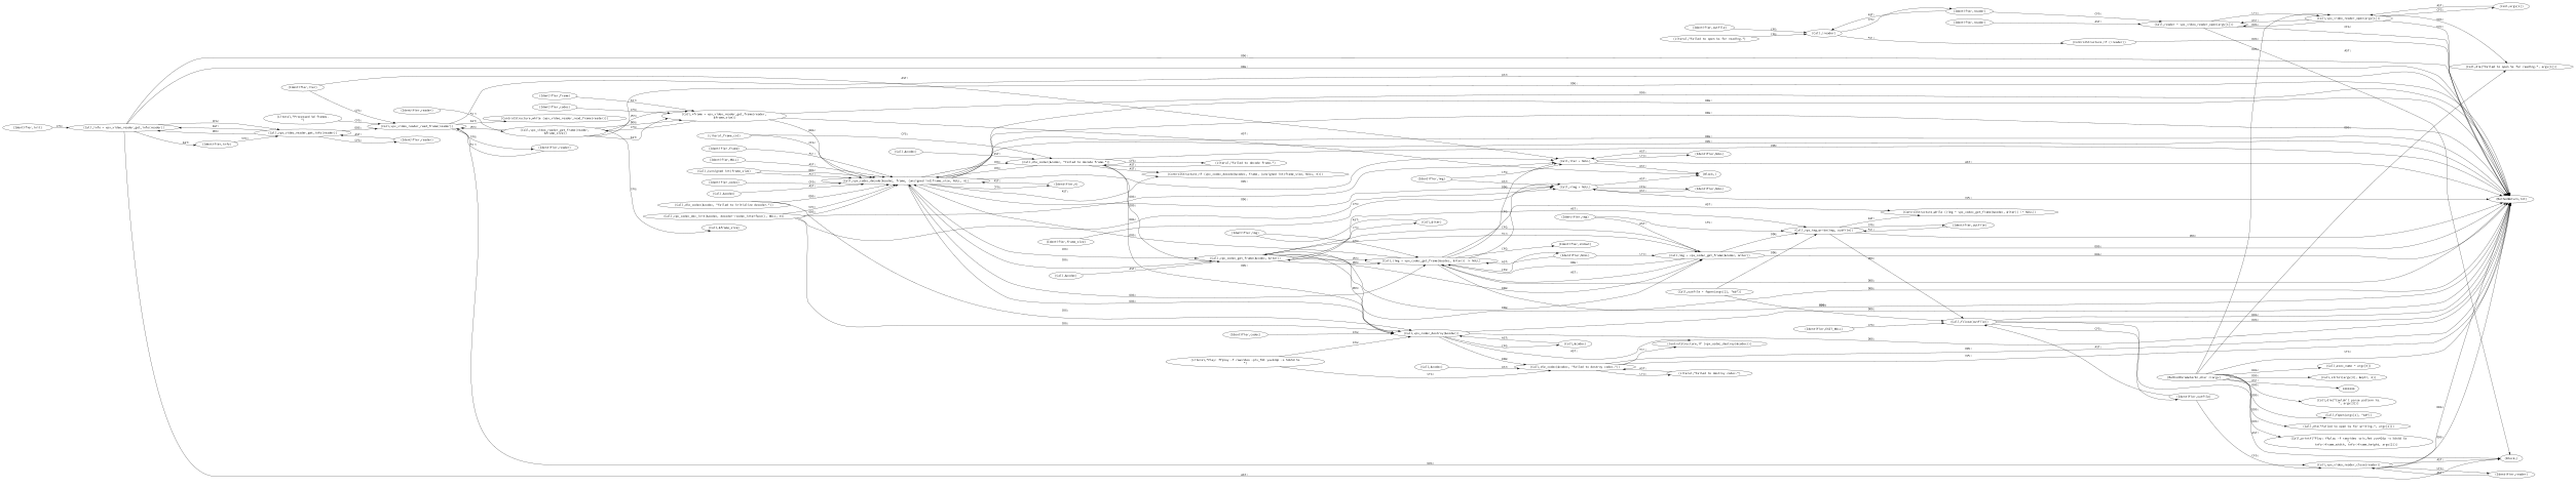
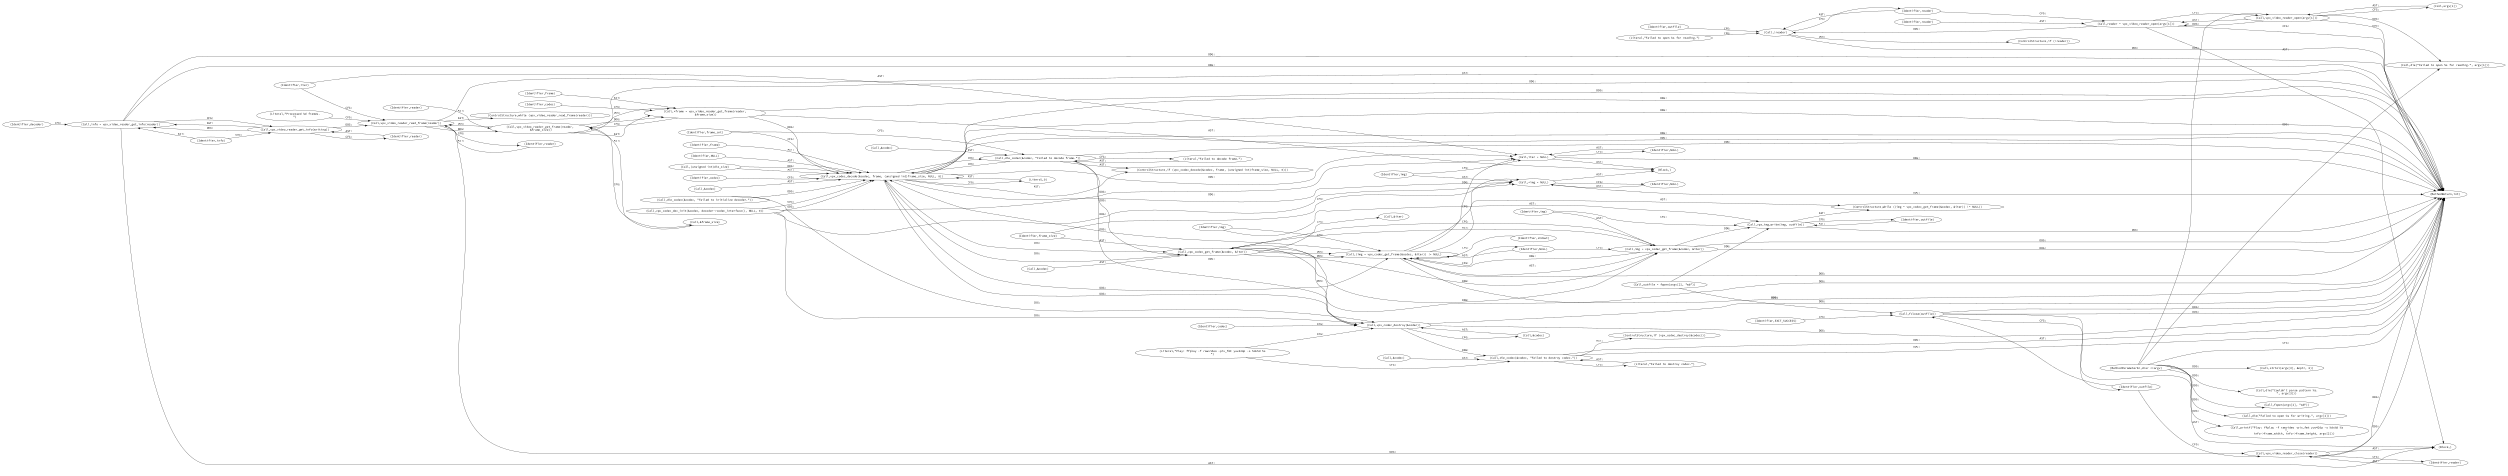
  digraph {
    fontname="Source Code Pro"
    rankdir=LR
    node [fontname="Source Code Pro"]
    edge [fontname="Source Code Pro"]
    n1 [label="(Call,!reader)"]
    n2 [label="(ControlStructure,if (!reader))"]
    n3 [label="(Identifier,reader)"]
    n4 [label="(MethodReturn,int)"]
-   n5 [label="(Call,vpx_video_reader_get_info(reader))"]
+   n5 [label="(Call,vpx_video_reader_get_info(writing))"]
    n6 [label="(Call,info = vpx_video_reader_get_info(reader))"]
    n7 [label="(Call,vpx_video_reader_read_frame(reader))"]
    n8 [label="(Identifier,reader)"]
    n9 [label="(Call,reader = vpx_video_reader_open(argv[1]))"]
    n10 [label="(Call,vpx_video_reader_open(argv[1]))"]
    n11 [label="(Block,)"]
    n12 [label="(Call,die(\"Failed to open %s for reading.\", argv[1]))"]
    n13 [label="(Call,argv[1])"]
    n14 [label="(MethodParameterIn,char **argv)"]
    n15 [label="(Call,die(\"Couldn't parse pattern %s.\n\", argv[3]))"]
    n16 [label="(Call,fopen(argv[2], \"wb\"))"]
    n17 [label="(Call,die(\"Failed to open %s for writing.\", argv[2]))"]
    n18 [label="(Call,printf(\"Play: ffplay -f rawvideo -pix_fmt yuv420p -s %dx%d %s\n\",\n         info->frame_width, info->frame_height, argv[2]))"]
-   n19 [label="(Call,exec_name = argv[0])"]
    n20 [label="(Call,strtol(argv[3], &nptr, 0))"]
-   1000100
    n22 [label="(Call,vpx_video_reader_get_frame(reader,\n &frame_size))"]
    n23 [label="(Call,vpx_video_reader_close(reader))"]
    n24 [label="(ControlStructure,while (vpx_video_reader_read_frame(reader)))"]
    n25 [label="(Identifier,reader)"]
    n26 [label="(Call,*frame = vpx_video_reader_get_frame(reader,\n &frame_size))"]
    n27 [label="(Call,&frame_size)"]
    n28 [label="(Identifier,reader)"]
    n29 [label="(Call,vpx_codec_decode(&codec, frame, (unsigned int)frame_size, NULL, 0))"]
    n30 [label="(Block,)"]
    n31 [label="(Call,iter = NULL)"]
    n32 [label="(Call,*img = NULL)"]
    n33 [label="(Call,die_codec(&codec, \"Failed to decode frame.\"))"]
    n34 [label="(Call,vpx_codec_get_frame(&codec, &iter))"]
    n35 [label="(Call,(img = vpx_codec_get_frame(&codec, &iter)) != NULL)"]
    n36 [label="(Call,vpx_codec_destroy(&codec))"]
-   n37 [label="(Identifier,0)"]
+   n37 [label="(Literal,0)"]
    n38 [label="(ControlStructure,if (vpx_codec_decode(&codec, frame, (unsigned int)frame_size, NULL, 0)))"]
    n39 [label="(Identifier,NULL)"]
    n40 [label="(Identifier,NULL)"]
    n41 [label="(Literal,\"Failed to decode frame.\")"]
    n42 [label="(Call,img = vpx_codec_get_frame(&codec, &iter))"]
    n43 [label="(Call,&iter)"]
    n44 [label="(Identifier,NULL)"]
    n45 [label="(ControlStructure,while ((img = vpx_codec_get_frame(&codec, &iter)) != NULL))"]
    n46 [label="(Call,die_codec(&codec, \"Failed to destroy codec.\"))"]
    n47 [label="(Call,&codec)"]
    n48 [label="(ControlStructure,if (vpx_codec_destroy(&codec)))"]
    n49 [label="(Call,vpx_img_write(img, outfile))"]
    n50 [label="(Call,fclose(outfile))"]
    n51 [label="(Identifier,outfile)"]
    n52 [label="(Identifier,outfile)"]
    n53 [label="(Literal,\"Failed to destroy codec.\")"]
    n54 [label="(Call,&codec)"]
    n55 [label="(Identifier,img)"]
    n56 [label="(Identifier,img)"]
-   n57 [label="(Literal,frame_cnt)"]
+   n57 [label="(Identifier,frame_cnt)"]
    n58 [label="(Identifier,outfile)"]
    n59 [label="(Identifier,frame)"]
    n60 [label="(Identifier,NULL)"]
    n61 [label="(Identifier,frame_size)"]
    n62 [label="(Call,vpx_codec_dec_init(&codec, decoder->codec_interface(), NULL, 0))"]
    n63 [label="(Literal,\"Failed to open %s for reading.\")"]
    n64 [label="(Literal,\"Play: ffplay -f rawvideo -pix_fmt yuv420p -s %dx%d %s\n\")"]
    n65 [label="(Identifier,img)"]
-   n66 [label="(Call,(unsigned int)frame_size)"]
+   n66 [label="(Call,(unsigned int)die_size)"]
    n67 [label="(Identifier,frame)"]
    n68 [label="(Identifier,codec)"]
    n69 [label="(Identifier,codec)"]
    n70 [label="(Call,&codec)"]
    n71 [label="(Literal,\"Processed %d frames.\n\")"]
    n72 [label="(Identifier,iter)"]
    n73 [label="(Call,&codec)"]
    n74 [label="(Call,outfile = fopen(argv[2], \"wb\"))"]
    n75 [label="(Identifier,codec)"]
    n76 [label="(Identifier,stdout)"]
    n77 [label="(Identifier,reader)"]
    n78 [label="(Call,&codec)"]
    n79 [label="(Identifier,info)"]
-   n80 [label="(Identifier,EXIT_NULL)"]
+   n80 [label="(Identifier,EXIT_SUCCESS)"]
    n81 [label="(Call,die_codec(&codec, \"Failed to initialize decoder.\"))"]
    n82 [label="(Identifier,reader)"]
-   n83 [label="(Identifier,init)"]
-   n1 -> n2 [label="AST: "]
+   n83 [label="(Identifier,decoder)"]
+   n1 -> n2 [label="DDG: "]
    n1 -> n3 [label="CFG: "]
-   n2 -> n4 [label="DDG: "]
+   n1 -> n4 [label="DDG: "]
    n3 -> n1 [label="AST: "]
    n3 -> n9 [label="CFG: "]
    n5 -> n6 [label="AST: "]
    n5 -> n6 [label="DDG: "]
    n5 -> n7 [label="DDG: "]
    n5 -> n8 [label="CFG: "]
    n6 -> n4 [label="DDG: "]
    n6 -> n4 [label="DDG: "]
    n6 -> n5 [label="CFG: "]
    n6 -> n11 [label="AST: "]
    n7 -> n4 [label="AST: "]
+   n7 -> n22 [label="DDG: "]
    n7 -> n23 [label="DDG: "]
    n7 -> n24 [label="AST: "]
    n7 -> n25 [label="CFG: "]
    n8 -> n5 [label="AST: "]
+   n9 -> n1 [label="DDG: "]
    n9 -> n4 [label="CFG: "]
    n9 -> n10 [label="CFG: "]
    n9 -> n11 [label="AST: "]
    n10 -> n4 [label="DDG: "]
    n10 -> n9 [label="AST: "]
    n10 -> n9 [label="DDG: "]
    n10 -> n12 [label="DDG: "]
    n10 -> n13 [label="CFG: "]
    n13 -> n10 [label="AST: "]
    n14 -> n4 [label="CFG: "]
    n14 -> n10 [label="DDG: "]
    n14 -> n12 [label="DDG: "]
    n14 -> n15 [label="DDG: "]
    n14 -> n16 [label="DDG: "]
    n14 -> n17 [label="DDG: "]
    n14 -> n18 [label="DDG: "]
-   n14 -> n19 [label="DDG: "]
    n14 -> n20 [label="DDG: "]
-   n14 -> 1000100 [label="AST: "]
    n22 -> n4 [label="DDG: "]
    n22 -> n7 [label="DDG: "]
    n22 -> n26 [label="AST: "]
    n22 -> n26 [label="DDG: "]
    n22 -> n26 [label="DDG: "]
    n22 -> n27 [label="CFG: "]
    n23 -> n4 [label="DDG: "]
    n23 -> n4 [label="DDG: "]
    n23 -> n11 [label="AST: "]
    n23 -> n28 [label="CFG: "]
    n25 -> n7 [label="AST: "]
    n26 -> n4 [label="DDG: "]
    n26 -> n22 [label="CFG: "]
    n26 -> n29 [label="DDG: "]
    n26 -> n30 [label="AST: "]
+   n27 -> n22 [label="AST: "]
    n28 -> n23 [label="AST: "]
    n29 -> n4 [label="DDG: "]
    n29 -> n4 [label="DDG: "]
    n29 -> n4 [label="DDG: "]
    n29 -> n4 [label="DDG: "]
    n29 -> n31 [label="DDG: "]
    n29 -> n32 [label="DDG: "]
    n29 -> n33 [label="DDG: "]
    n29 -> n34 [label="DDG: "]
    n29 -> n35 [label="DDG: "]
    n29 -> n36 [label="DDG: "]
    n29 -> n37 [label="CFG: "]
    n29 -> n38 [label="AST: "]
-   n31 -> n4 [label="AST: "]
+   n31 -> n4 [label="DDG: "]
    n31 -> n30 [label="AST: "]
    n31 -> n39 [label="CFG: "]
    n32 -> n4 [label="DDG: "]
    n32 -> n30 [label="AST: "]
    n32 -> n40 [label="CFG: "]
    n33 -> n4 [label="DDG: "]
    n33 -> n29 [label="DDG: "]
    n33 -> n34 [label="DDG: "]
    n33 -> n36 [label="DDG: "]
    n33 -> n38 [label="AST: "]
    n33 -> n41 [label="CFG: "]
    n34 -> n4 [label="DDG: "]
    n34 -> n29 [label="DDG: "]
    n34 -> n35 [label="DDG: "]
    n34 -> n35 [label="DDG: "]
    n34 -> n36 [label="DDG: "]
    n34 -> n42 [label="AST: "]
    n34 -> n42 [label="DDG: "]
    n34 -> n42 [label="DDG: "]
    n34 -> n43 [label="CFG: "]
    n35 -> n4 [label="DDG: "]
    n35 -> n4 [label="DDG: "]
    n35 -> n29 [label="DDG: "]
    n35 -> n31 [label="DDG: "]
    n35 -> n32 [label="CFG: "]
    n35 -> n44 [label="CFG: "]
    n35 -> n45 [label="AST: "]
    n36 -> n4 [label="DDG: "]
    n36 -> n4 [label="DDG: "]
    n36 -> n46 [label="DDG: "]
    n36 -> n47 [label="CFG: "]
-   n36 -> n48 [label="AST: "]
    n37 -> n29 [label="AST: "]
    n39 -> n31 [label="AST: "]
    n40 -> n32 [label="AST: "]
    n41 -> n33 [label="AST: "]
    n42 -> n4 [label="DDG: "]
    n42 -> n4 [label="DDG: "]
    n42 -> n34 [label="CFG: "]
    n42 -> n35 [label="AST: "]
    n42 -> n35 [label="DDG: "]
    n42 -> n49 [label="DDG: "]
-   n43 -> n34 [label="AST: "]
+   n61 -> n34 [label="AST: "]
    n44 -> n35 [label="AST: "]
    n44 -> n42 [label="CFG: "]
    n46 -> n4 [label="DDG: "]
    n46 -> n4 [label="DDG: "]
    n46 -> n48 [label="AST: "]
    n46 -> n53 [label="CFG: "]
    n47 -> n36 [label="AST: "]
    n49 -> n4 [label="DDG: "]
    n49 -> n45 [label="AST: "]
-   n49 -> n50 [label="DDG: "]
    n49 -> n51 [label="CFG: "]
    n50 -> n4 [label="DDG: "]
    n50 -> n4 [label="DDG: "]
    n50 -> n11 [label="AST: "]
    n50 -> n52 [label="CFG: "]
    n51 -> n49 [label="AST: "]
    n52 -> n23 [label="CFG: "]
    n52 -> n50 [label="AST: "]
    n53 -> n46 [label="AST: "]
    n54 -> n46 [label="AST: "]
    n55 -> n31 [label="CFG: "]
    n55 -> n32 [label="AST: "]
    n56 -> n35 [label="CFG: "]
    n56 -> n49 [label="AST: "]
    n57 -> n29 [label="CFG: "]
    n57 -> n33 [label="CFG: "]
    n58 -> n1 [label="CFG: "]
    n59 -> n29 [label="AST: "]
    n60 -> n29 [label="AST: "]
    n61 -> n32 [label="CFG: "]
    n62 -> n29 [label="DDG: "]
    n62 -> n29 [label="DDG: "]
    n62 -> n31 [label="DDG: "]
    n62 -> n32 [label="DDG: "]
    n62 -> n36 [label="DDG: "]
    n63 -> n1 [label="CFG: "]
    n64 -> n36 [label="CFG: "]
    n64 -> n46 [label="CFG: "]
    n65 -> n42 [label="AST: "]
    n65 -> n49 [label="CFG: "]
    n66 -> n29 [label="AST: "]
    n66 -> n29 [label="DDG: "]
    n67 -> n26 [label="AST: "]
    n68 -> n26 [label="CFG: "]
    n69 -> n29 [label="CFG: "]
    n70 -> n33 [label="AST: "]
    n71 -> n7 [label="CFG: "]
    n72 -> n7 [label="CFG: "]
    n72 -> n31 [label="AST: "]
    n73 -> n29 [label="AST: "]
    n74 -> n49 [label="DDG: "]
    n74 -> n50 [label="DDG: "]
    n75 -> n36 [label="CFG: "]
-   n35 -> n76 [label="CFG: "]
+   n76 -> n35 [label="CFG: "]
    n77 -> n22 [label="AST: "]
    n78 -> n34 [label="AST: "]
    n79 -> n5 [label="DDG: "]
-   n6 -> n79 [label="AST: "]
+   n79 -> n6 [label="AST: "]
    n80 -> n50 [label="CFG: "]
    n81 -> n29 [label="DDG: "]
    n81 -> n36 [label="DDG: "]
    n82 -> n9 [label="AST: "]
    n83 -> n6 [label="CFG: "]
  }
